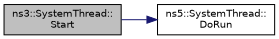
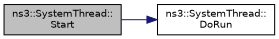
  digraph {
    rankdir=LR
    node [color=black fontname=Helvetica fontsize=10 shape=record style=filled]
    n1 [fillcolor=grey75 fontcolor=black height=0.2 label="ns3::SystemThread::\lStart" width=0.4]
-   n2 [fillcolor=white height=0.2 label="ns5::SystemThread::\lDoRun" width=0.4]
+   n2 [fillcolor=white height=0.2 label="ns3::SystemThread::\lDoRun" width=0.4]
    n1 -> n2 [color=midnightblue fontname=Helvetica fontsize=10 labelfontname=Helvetica labelfontsize=10 style=solid]
  }
